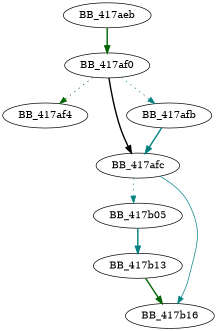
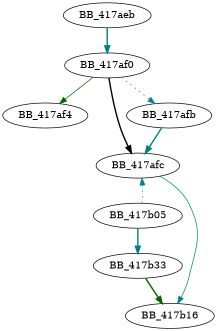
  digraph {
    edge [color=teal style=bold]
    BB_417aeb
    BB_417af0
    BB_417af4
    BB_417afc
    BB_417afb
    BB_417b05
    BB_417b16
-   BB_417b13
-   BB_417aeb -> BB_417af0 [color=darkgreen]
-   BB_417af0 -> BB_417af4 [color=darkgreen style=dotted]
+   BB_417b13 [label=BB_417b33]
+   BB_417aeb -> BB_417af0
+   BB_417af0 -> BB_417af4 [color=darkgreen style=solid]
    BB_417af0 -> BB_417afc [color=black]
    BB_417af0 -> BB_417afb [style=dotted]
-   BB_417afc -> BB_417b05 [style=dotted]
+   BB_417b05 -> BB_417afc [style=dotted]
    BB_417afc -> BB_417b16 [style=solid]
    BB_417afb -> BB_417afc
    BB_417b05 -> BB_417b13
    BB_417b13 -> BB_417b16 [color=darkgreen]
  }
